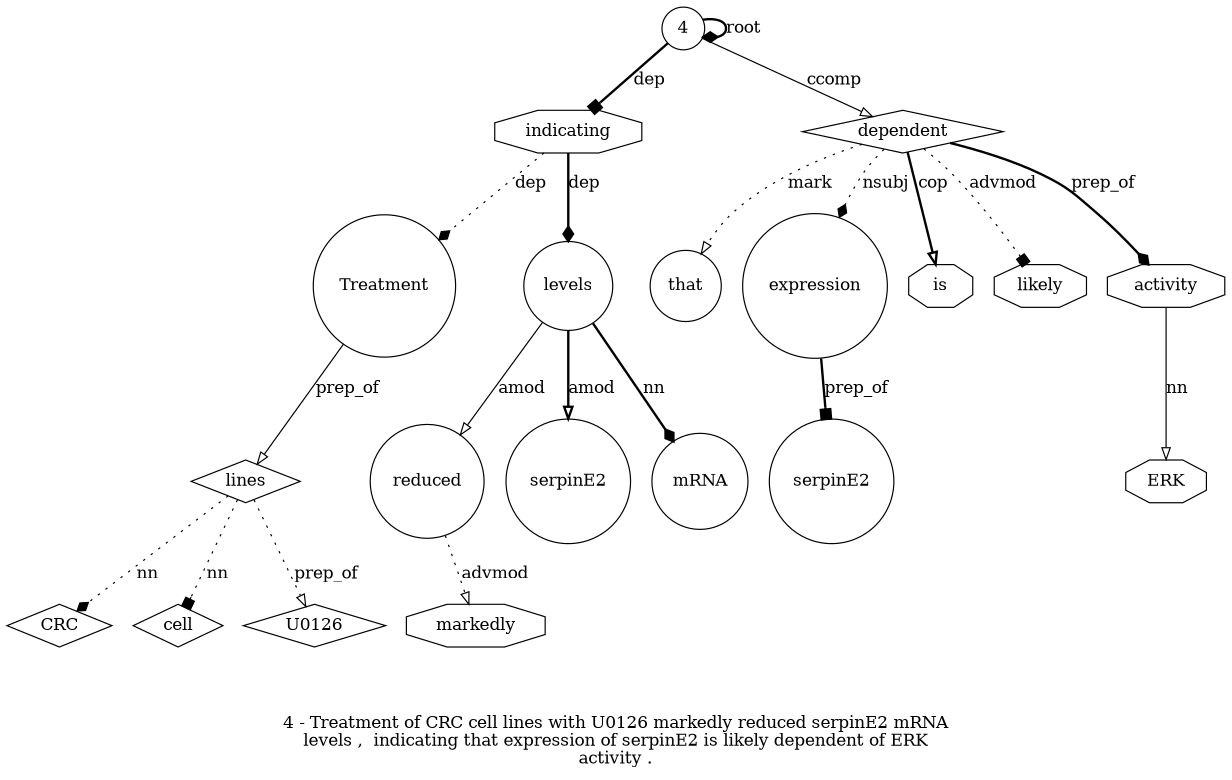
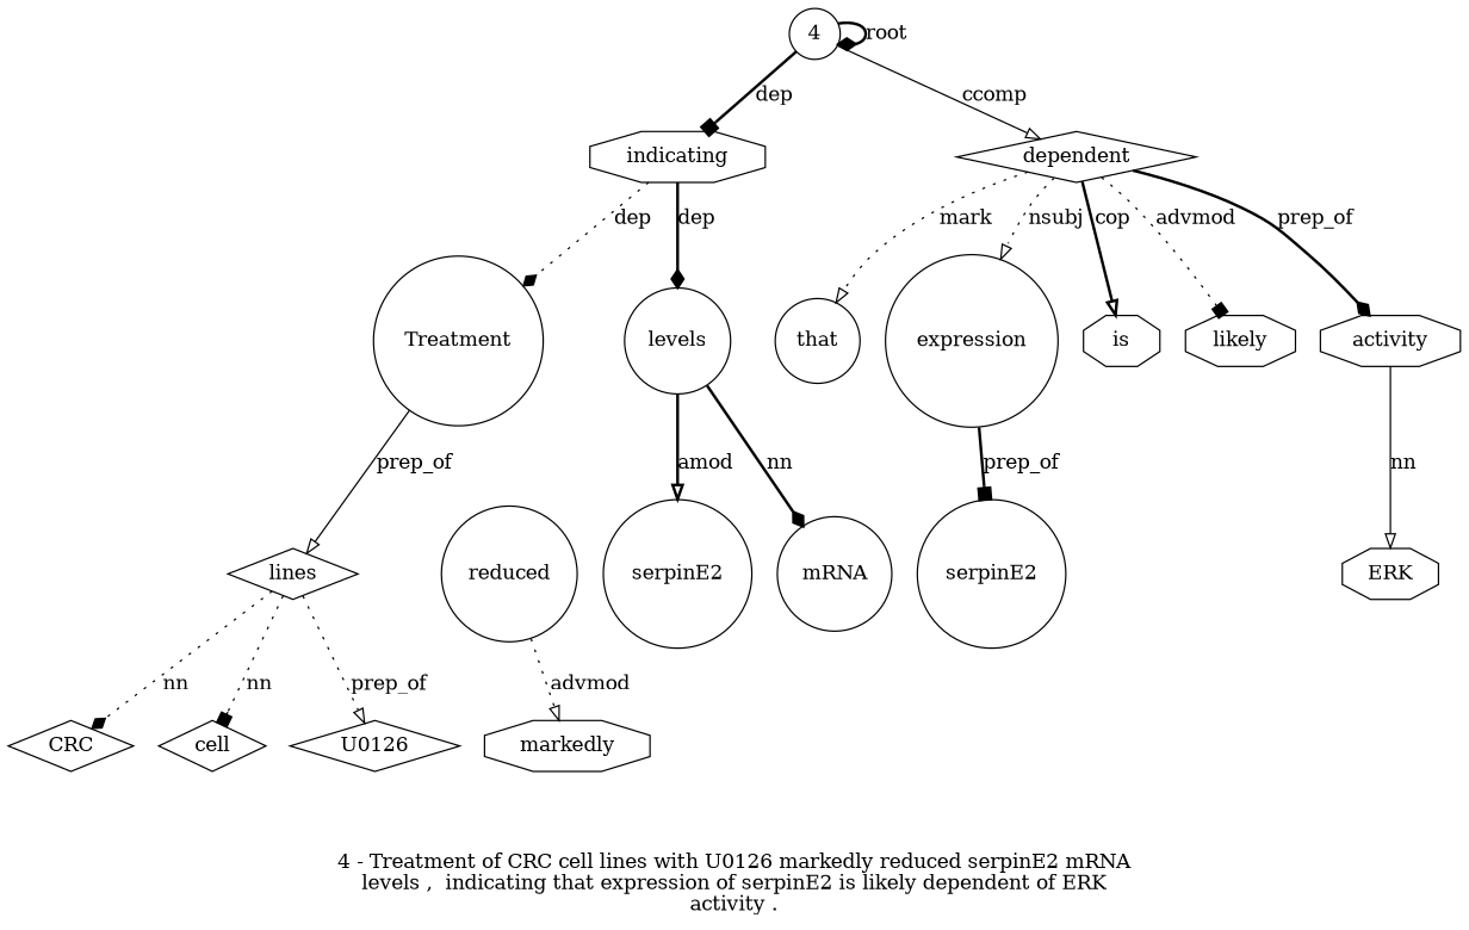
  digraph {
    label="4 - Treatment of CRC cell lines with U0126 markedly reduced serpinE2 mRNA\nlevels ,  indicating that expression of serpinE2 is likely dependent of ERK\nactivity ."
    node [fillcolor=white shape=circle style=filled]
    edge [arrowhead=onormal style=bold]
    n1 [label=4]
    n2 [label=indicating shape=octagon]
    n3 [label=dependent shape=diamond]
    n4 [label=Treatment]
    n5 [label=levels]
    n6 [label=lines shape=diamond]
    n7 [label=reduced]
    n8 [label=serpinE2]
    n9 [label=mRNA]
    n10 [label=that]
    n11 [label=expression]
    n12 [label=is shape=octagon]
    n13 [label=likely shape=octagon]
    n14 [label=activity shape=octagon]
    n15 [label=CRC shape=diamond]
    n16 [label=cell shape=diamond]
    n17 [label=U0126 shape=diamond]
    n18 [label=markedly shape=octagon]
    n19 [label=serpinE2]
    n20 [label=ERK shape=octagon]
    n1 -> n1 [arrowhead=diamond label=root]
    n1 -> n2 [arrowhead=box label=dep]
    n1 -> n3 [label=ccomp style=solid]
    n2 -> n4 [arrowhead=diamond label=dep style=dotted]
    n2 -> n5 [arrowhead=diamond label=dep]
    n3 -> n10 [label=mark style=dotted]
-   n3 -> n11 [arrowhead=diamond label=nsubj style=dotted]
+   n3 -> n11 [label=nsubj style=dotted]
    n3 -> n12 [label=cop]
    n3 -> n13 [arrowhead=box label=advmod style=dotted]
    n3 -> n14 [arrowhead=diamond label=prep_of]
    n4 -> n6 [label=prep_of style=solid]
-   n5 -> n7 [label=amod style=solid]
    n5 -> n8 [label=amod]
    n5 -> n9 [arrowhead=diamond label=nn]
    n6 -> n15 [arrowhead=diamond label=nn style=dotted]
    n6 -> n16 [arrowhead=box label=nn style=dotted]
    n6 -> n17 [label=prep_of style=dotted]
    n7 -> n18 [label=advmod style=dotted]
    n11 -> n19 [arrowhead=box label=prep_of]
    n14 -> n20 [label=nn style=solid]
  }
